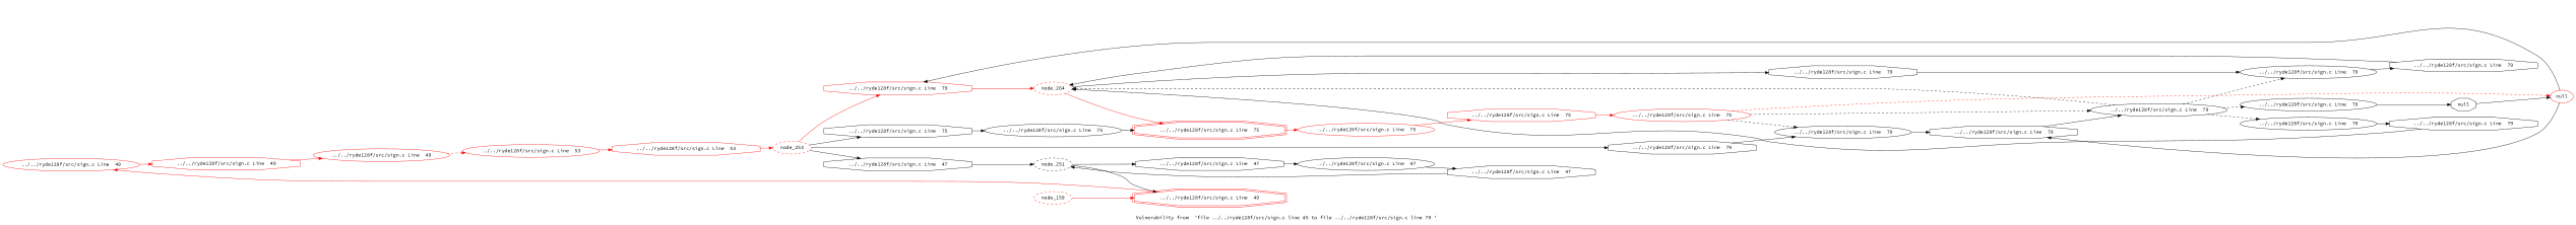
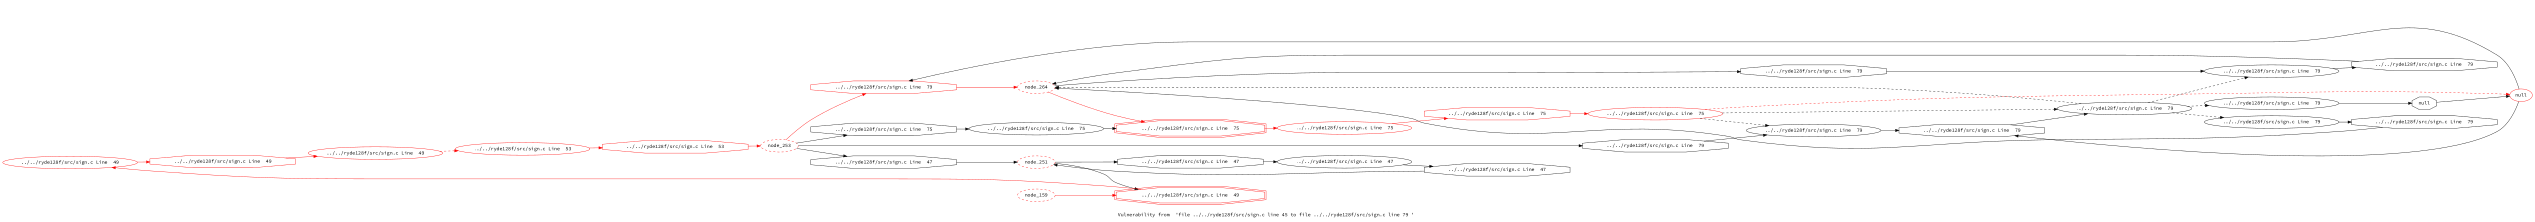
  digraph {
    fontname="Source Code Pro"
    label="Vulnerability from  'file ../../ryde128f/src/sign.c line 45 to file ../../ryde128f/src/sign.c line 79 ' "
    rankdir=LR
    node [fontname="Source Code Pro" shape=ellipse style=solid]
    edge [fontname="Source Code Pro"]
    n1 [color=red label="../../ryde128f/src/sign.c Line  49"]
    n2 [color=red label="../../ryde128f/src/sign.c Line  49" shape=octagon]
    n3 [color=red label="../../ryde128f/src/sign.c Line  49"]
    n4 [color=red label="../../ryde128f/src/sign.c Line  53"]
    n5 [label="../../ryde128f/src/sign.c Line  47" shape=octagon]
-   node_251 [style=dashed]
+   node_251 [style=dashed color=red]
    n7 [label="../../ryde128f/src/sign.c Line  47" shape=octagon]
    n8 [color=red label="../../ryde128f/src/sign.c Line  49" shape=doubleoctagon]
    n9 [label="../../ryde128f/src/sign.c Line  47"]
    node_253 [color=red style=dashed]
    n11 [label="../../ryde128f/src/sign.c Line  47" shape=octagon]
    n12 [color=red label="../../ryde128f/src/sign.c Line  79" shape=octagon]
    n13 [label="../../ryde128f/src/sign.c Line  75" shape=octagon]
    n14 [label="../../ryde128f/src/sign.c Line  79" shape=octagon]
    node_264 [color=red style=dashed]
    n16 [label="../../ryde128f/src/sign.c Line  75"]
    n17 [label="../../ryde128f/src/sign.c Line  79"]
    n18 [label="../../ryde128f/src/sign.c Line  79" shape=octagon]
    n19 [color=red label="../../ryde128f/src/sign.c Line  75" shape=doubleoctagon]
    n20 [label="../../ryde128f/src/sign.c Line  79" shape=octagon]
    n21 [label="../../ryde128f/src/sign.c Line  79"]
    n22 [label="../../ryde128f/src/sign.c Line  79" shape=octagon]
    n23 [label="../../ryde128f/src/sign.c Line  79"]
    n24 [color=red label="../../ryde128f/src/sign.c Line  75"]
    n25 [label="../../ryde128f/src/sign.c Line  79" shape=octagon]
    n26 [color=red label="../../ryde128f/src/sign.c Line  53" shape=octagon]
    n27 [color=red label="../../ryde128f/src/sign.c Line  75" shape=octagon]
    n28 [color=red label="../../ryde128f/src/sign.c Line  75"]
    n29 [color=red label=null]
    n30 [label="../../ryde128f/src/sign.c Line  79"]
    n31 [label="../../ryde128f/src/sign.c Line  79"]
    n32 [label=null shape=octagon]
    n33 [color=red label=node_159 style=dashed]
    n1 -> n2 [color=red]
    n2 -> n3 [color=red]
    n3 -> n4 [color=red style=dashed]
    n4 -> n26 [color=red]
    n5 -> node_251
    node_251 -> n7
    node_251 -> n8
    n7 -> n9
    n8 -> n1 [color=red]
    n9 -> n5
    node_253 -> n11
    node_253 -> n12 [color=red]
    node_253 -> n13
    node_253 -> n14
    n11 -> node_251
    n12 -> node_264 [color=red]
    n13 -> n16
    n14 -> n17
    node_264 -> n18
    node_264 -> n19 [color=red]
    n16 -> n19
    n17 -> n20
    n18 -> n23
    n19 -> n24 [color=red]
    n20 -> n30
    n21 -> n22
    n22 -> node_264
    n23 -> n25
    n24 -> n27 [color=red]
    n25 -> node_264
    n26 -> node_253 [color=red]
    n27 -> n28 [color=red]
    n28 -> n17 [style=dashed]
    n28 -> n29 [color=red style=dashed]
    n28 -> n30 [style=dashed]
    n29 -> n12
    n29 -> n20
    n30 -> node_264 [style=dashed]
    n30 -> n21 [style=dashed]
    n30 -> n23 [style=dashed]
    n30 -> n31 [style=dashed]
    n31 -> n32
    n32 -> n29
    n33 -> n8 [color=red]
  }
